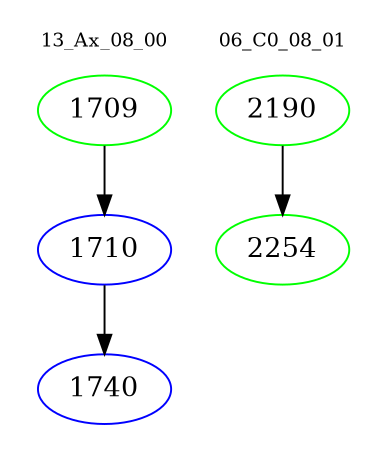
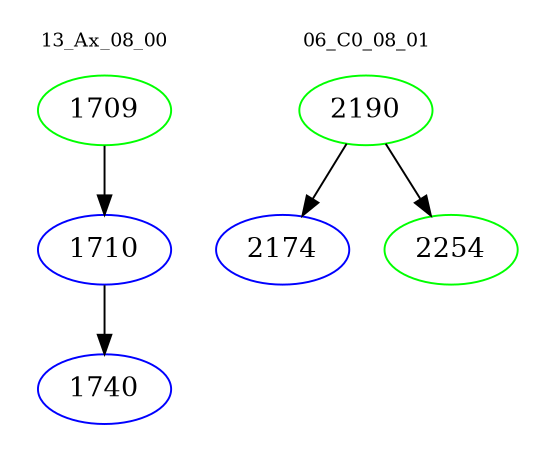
  digraph {
    node [color=blue]
    edge [color=black]
    n1 [label=1710]
    n2 [color=green label=1709]
    n3 [label=1740]
    n4 [color=green label=2190]
+   n5 [label=2174]
    n6 [color=green label=2254]
    subgraph cluster_1 {
      color=white
      fontsize=10
      label="13_Ax_08_00"
      n1
      n2
      n3
    }
    subgraph cluster_2 {
      color=white
      fontsize=10
      label="06_C0_08_01"
      n4
+     n5
      n6
    }
    n1 -> n3
    n2 -> n1
+   n4 -> n5
    n4 -> n6
  }
